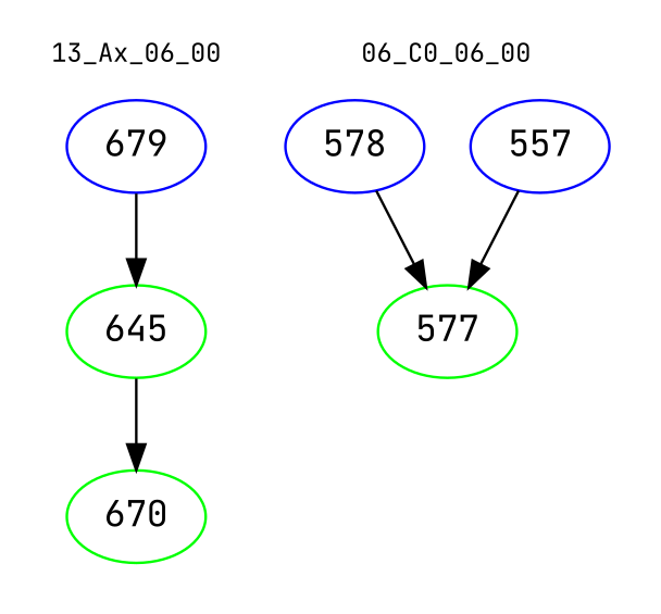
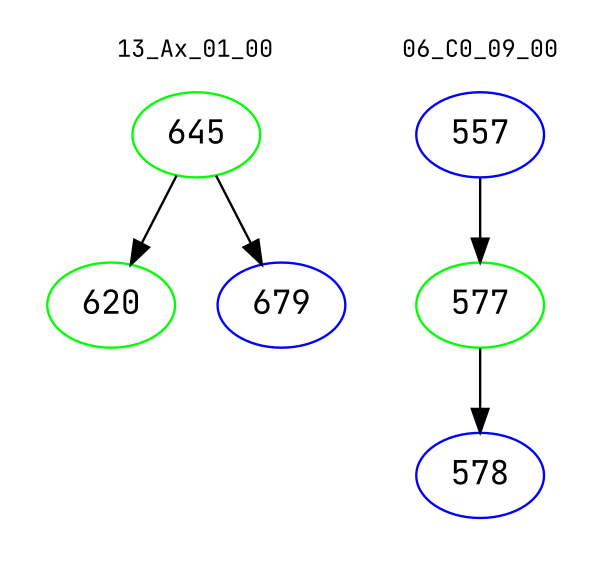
  digraph {
    fontname="JetBrains Mono"
    node [color=green fontname="JetBrains Mono"]
    edge [color=black fontname="JetBrains Mono"]
    n1 [label=645]
-   n2 [label=670]
+   n2 [label=620]
    n3 [color=blue label=679]
    n4 [label=577]
    n5 [color=blue label=557]
    n6 [color=blue label=578]
    subgraph cluster_1 {
      color=white
      fontsize=10
-     label="13_Ax_06_00"
+     label="13_Ax_01_00"
      n1
      n2
      n3
    }
    subgraph cluster_2 {
      color=white
      fontsize=10
-     label="06_C0_06_00"
+     label="06_C0_09_00"
      n4
      n5
      n6
    }
    n1 -> n2
-   n3 -> n1
-   n6 -> n4
+   n1 -> n3
+   n4 -> n6
    n5 -> n4
  }
